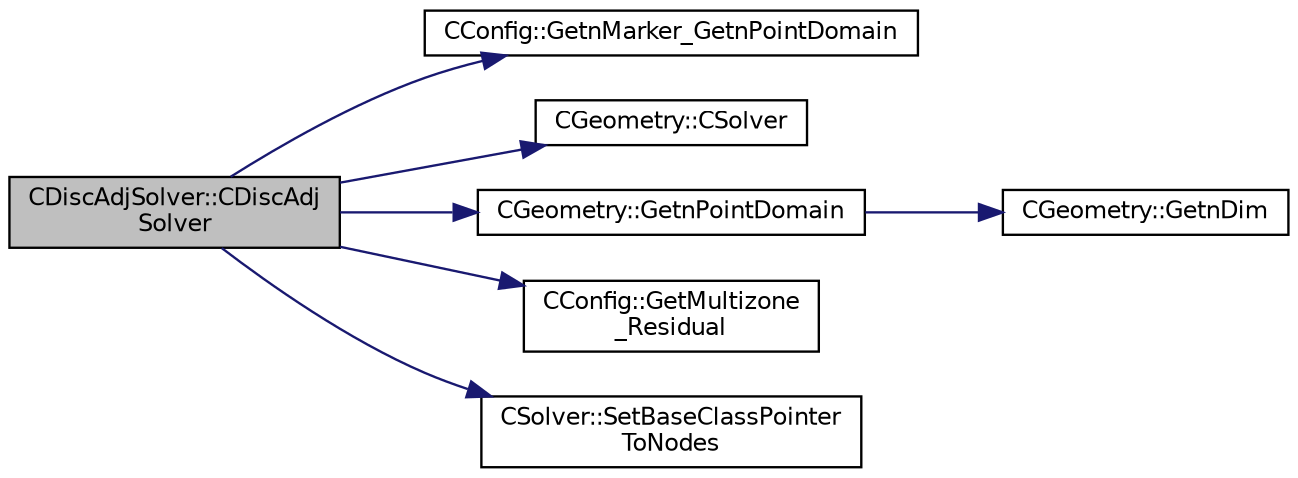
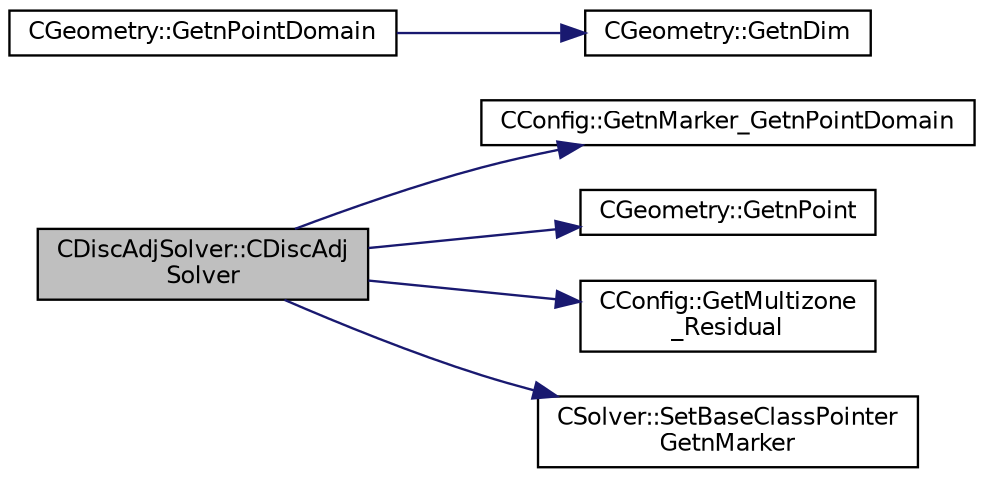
  digraph {
    rankdir=LR
    node [color=black fillcolor=white fontname=Helvetica fontsize=10 shape=record style=filled]
    edge [color=midnightblue fontname=Helvetica fontsize=10 labelfontname=Helvetica labelfontsize=10 style=solid]
    n1 [fillcolor=grey75 fontcolor=black height=0.2 label="CDiscAdjSolver::CDiscAdj\lSolver" width=0.4]
    n2 [height=0.2 label="CConfig::GetnMarker_GetnPointDomain" width=0.4]
-   n3 [height=0.2 label="CGeometry::CSolver" width=0.4]
+   n3 [height=0.2 label="CGeometry::GetnPoint" width=0.4]
    n4 [height=0.2 label="CGeometry::GetnPointDomain" width=0.4]
    n5 [height=0.2 label="CConfig::GetMultizone\l_Residual" width=0.4]
-   n6 [height=0.2 label="CSolver::SetBaseClassPointer\lToNodes" width=0.4]
+   n6 [height=0.2 label="CSolver::SetBaseClassPointer\lGetnMarker" width=0.4]
    n7 [height=0.2 label="CGeometry::GetnDim" width=0.4]
    n1 -> n2
    n1 -> n3
-   n1 -> n4
    n1 -> n5
    n1 -> n6
    n4 -> n7
  }
